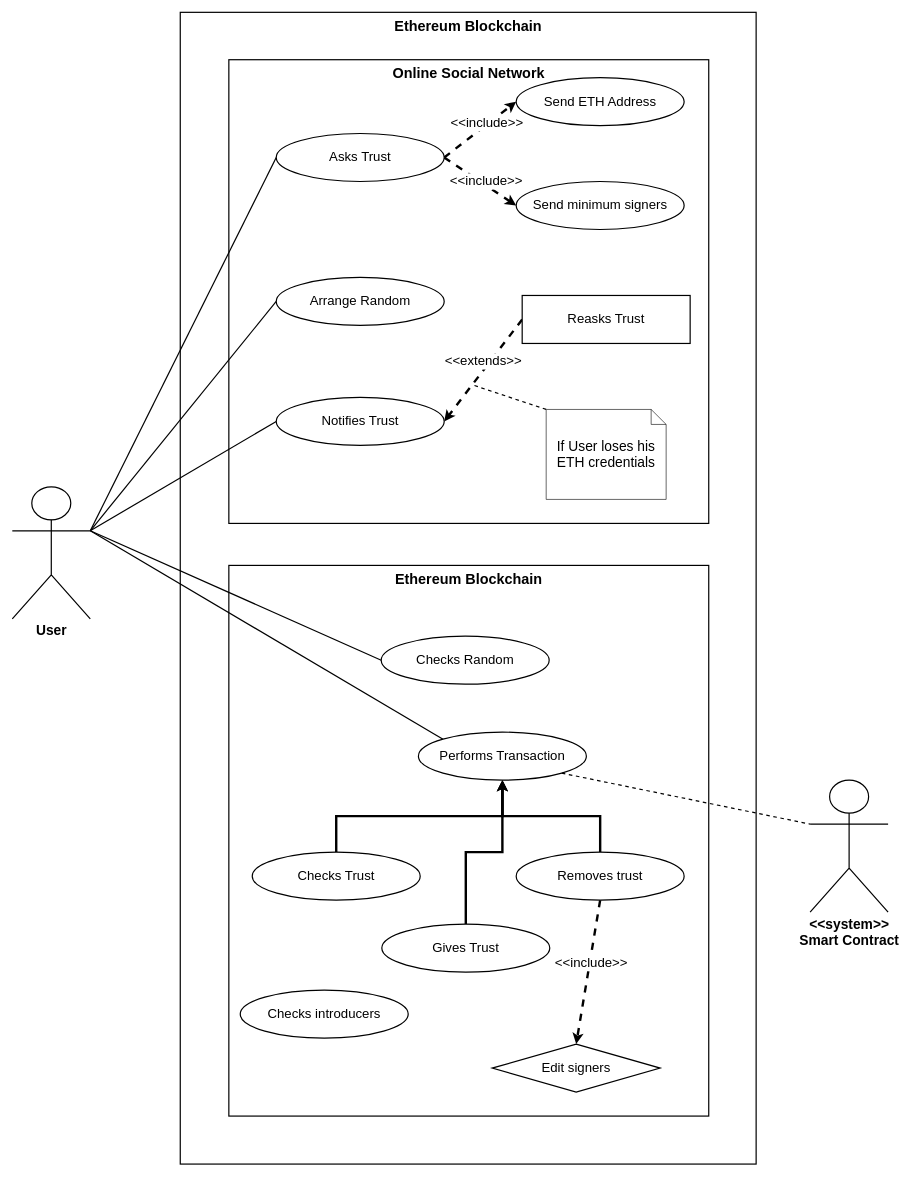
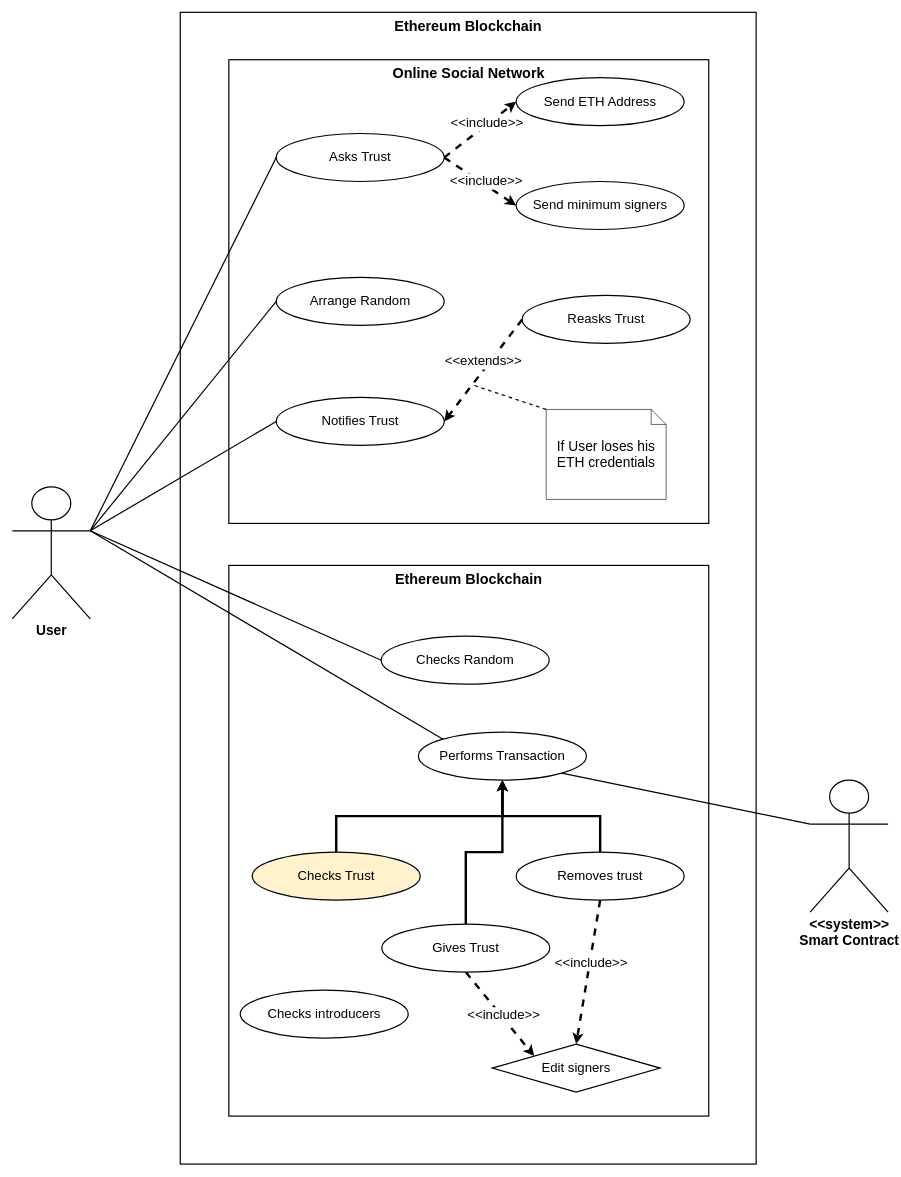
  <mxCell id="0" />
  <mxCell id="1" parent="0" />
  <mxCell id="2" value="&lt;h1 style=&quot;line-height: 0%;&quot;&gt;Online Social Network&lt;/h1&gt;" style="rounded=0;whiteSpace=wrap;html=1;fillColor=none;labelPosition=center;verticalLabelPosition=middle;align=center;verticalAlign=top;horizontal=1;labelBackgroundColor=none;strokeWidth=2;" vertex="1" parent="1"><mxGeometry x="381" y="99" width="800" height="773" as="geometry" /></mxCell>
  <mxCell id="3" value="&lt;h1 style=&quot;line-height: 0%;&quot;&gt;Ethereum Blockchain&lt;/h1&gt;" style="rounded=0;whiteSpace=wrap;html=1;fillColor=none;labelPosition=center;verticalLabelPosition=middle;align=center;verticalAlign=top;horizontal=1;labelBackgroundColor=none;strokeWidth=2;" vertex="1" parent="1"><mxGeometry x="300" y="20" width="960" height="1920" as="geometry" /></mxCell>
  <mxCell id="4" value="&lt;h1 style=&quot;line-height: 0%;&quot;&gt;Ethereum Blockchain&lt;/h1&gt;" style="rounded=0;whiteSpace=wrap;html=1;fillColor=none;labelPosition=center;verticalLabelPosition=middle;align=center;verticalAlign=top;horizontal=1;labelBackgroundColor=none;strokeWidth=2;" vertex="1" parent="1"><mxGeometry x="381" y="942" width="800" height="918" as="geometry" /></mxCell>
  <mxCell id="5" style="rounded=0;orthogonalLoop=1;jettySize=auto;html=1;exitX=1;exitY=0.333;exitDx=0;exitDy=0;exitPerimeter=0;entryX=0;entryY=0.5;entryDx=0;entryDy=0;strokeWidth=2;endArrow=none;endFill=0;" edge="1" parent="1" source="10" target="15"><mxGeometry relative="1" as="geometry" /></mxCell>
  <mxCell id="6" style="rounded=0;orthogonalLoop=1;jettySize=auto;html=1;exitX=1;exitY=0.333;exitDx=0;exitDy=0;exitPerimeter=0;strokeWidth=2;endArrow=none;endFill=0;entryX=0;entryY=0.5;entryDx=0;entryDy=0;" edge="1" parent="1" source="10" target="18"><mxGeometry relative="1" as="geometry" /></mxCell>
  <mxCell id="7" style="rounded=0;orthogonalLoop=1;jettySize=auto;html=1;exitX=1;exitY=0.333;exitDx=0;exitDy=0;exitPerimeter=0;entryX=0;entryY=0.5;entryDx=0;entryDy=0;endArrow=none;endFill=0;strokeWidth=2;" edge="1" parent="1" source="10" target="19"><mxGeometry relative="1" as="geometry" /></mxCell>
  <mxCell id="8" style="rounded=0;orthogonalLoop=1;jettySize=auto;html=1;exitX=1;exitY=0.333;exitDx=0;exitDy=0;exitPerimeter=0;entryX=0;entryY=0;entryDx=0;entryDy=0;strokeWidth=2;endArrow=none;endFill=0;" edge="1" parent="1" source="10" target="26"><mxGeometry relative="1" as="geometry" /></mxCell>
  <mxCell id="9" style="rounded=0;orthogonalLoop=1;jettySize=auto;html=1;exitX=1;exitY=0.333;exitDx=0;exitDy=0;exitPerimeter=0;entryX=0;entryY=0.5;entryDx=0;entryDy=0;strokeWidth=2;endArrow=none;endFill=0;" edge="1" parent="1" source="10" target="28"><mxGeometry relative="1" as="geometry" /></mxCell>
  <mxCell id="10" value="User" style="shape=umlActor;verticalLabelPosition=bottom;verticalAlign=top;html=1;align=center;strokeWidth=2;fontSize=23;fontStyle=1" vertex="1" parent="1"><mxGeometry x="20" y="811" width="130" height="220" as="geometry" /></mxCell>
  <mxCell id="11" style="rounded=0;orthogonalLoop=1;jettySize=auto;html=1;exitX=1;exitY=0.5;exitDx=0;exitDy=0;entryX=0;entryY=0.5;entryDx=0;entryDy=0;dashed=1;strokeWidth=4;" edge="1" parent="1" source="15" target="17"><mxGeometry relative="1" as="geometry" /></mxCell>
  <mxCell id="12" value="&amp;lt;&amp;lt;include&amp;gt;&amp;gt;" style="edgeLabel;html=1;align=center;verticalAlign=middle;resizable=0;points=[];fontSize=22;" vertex="1" connectable="0" parent="11"><mxGeometry x="-0.092" y="-4" relative="1" as="geometry"><mxPoint x="18" as="offset" /></mxGeometry></mxCell>
  <mxCell id="13" style="rounded=0;orthogonalLoop=1;jettySize=auto;html=1;exitX=1;exitY=0.5;exitDx=0;exitDy=0;entryX=0;entryY=0.5;entryDx=0;entryDy=0;dashed=1;strokeWidth=4;" edge="1" parent="1" source="15" target="16"><mxGeometry relative="1" as="geometry" /></mxCell>
  <mxCell id="14" value="&amp;lt;&amp;lt;include&amp;gt;&amp;gt;" style="edgeLabel;html=1;align=center;verticalAlign=middle;resizable=0;points=[];fontSize=22;" vertex="1" connectable="0" parent="13"><mxGeometry x="0.199" y="2" relative="1" as="geometry"><mxPoint as="offset" /></mxGeometry></mxCell>
  <mxCell id="15" value="&lt;font style=&quot;font-size: 22px;&quot;&gt;Asks Trust&lt;/font&gt;" style="ellipse;whiteSpace=wrap;html=1;strokeWidth=2;" vertex="1" parent="1"><mxGeometry x="460" y="222" width="280" height="80" as="geometry" /></mxCell>
  <mxCell id="16" value="&lt;font style=&quot;font-size: 22px;&quot;&gt;Send ETH Address&lt;/font&gt;" style="ellipse;whiteSpace=wrap;html=1;strokeWidth=2;" vertex="1" parent="1"><mxGeometry x="860" y="129" width="280" height="80" as="geometry" /></mxCell>
  <mxCell id="17" value="&lt;font style=&quot;font-size: 22px;&quot;&gt;Send minimum signers&lt;/font&gt;" style="ellipse;whiteSpace=wrap;html=1;strokeWidth=2;" vertex="1" parent="1"><mxGeometry x="860" y="302" width="280" height="80" as="geometry" /></mxCell>
  <mxCell id="18" value="&lt;font style=&quot;font-size: 22px;&quot;&gt;Arrange Random&lt;/font&gt;" style="ellipse;whiteSpace=wrap;html=1;strokeWidth=2;" vertex="1" parent="1"><mxGeometry x="460" y="462" width="280" height="80" as="geometry" /></mxCell>
  <mxCell id="19" value="&lt;font style=&quot;font-size: 22px;&quot;&gt;Notifies Trust&lt;/font&gt;" style="ellipse;whiteSpace=wrap;html=1;strokeWidth=2;" vertex="1" parent="1"><mxGeometry x="460" y="662" width="280" height="80" as="geometry" /></mxCell>
  <mxCell id="20" style="rounded=0;orthogonalLoop=1;jettySize=auto;html=1;exitX=0;exitY=0.5;exitDx=0;exitDy=0;strokeWidth=4;entryX=1;entryY=0.5;entryDx=0;entryDy=0;dashed=1;" edge="1" parent="1" source="22" target="19"><mxGeometry relative="1" as="geometry" /></mxCell>
  <mxCell id="21" value="&amp;lt;&amp;lt;extends&amp;gt;&amp;gt;" style="edgeLabel;html=1;align=center;verticalAlign=middle;resizable=0;points=[];fontSize=22;" vertex="1" connectable="0" parent="20"><mxGeometry x="0.029" y="2" relative="1" as="geometry"><mxPoint y="-19" as="offset" /></mxGeometry></mxCell>
- <mxCell id="22" value="&lt;font style=&quot;font-size: 22px;&quot;&gt;Reasks Trust&lt;/font&gt;" style="whiteSpace=wrap;html=1;strokeWidth=2;rounded=0;" vertex="1" parent="1"><mxGeometry x="870" y="492" width="280" height="80" as="geometry" /></mxCell>
+ <mxCell id="22" value="&lt;font style=&quot;font-size: 22px;&quot;&gt;Reasks Trust&lt;/font&gt;" style="ellipse;whiteSpace=wrap;html=1;strokeWidth=2;" vertex="1" parent="1"><mxGeometry x="870" y="492" width="280" height="80" as="geometry" /></mxCell>
  <mxCell id="23" style="rounded=0;orthogonalLoop=1;jettySize=auto;html=1;exitX=0;exitY=0;exitDx=0;exitDy=0;exitPerimeter=0;strokeWidth=2;dashed=1;endArrow=none;endFill=0;" edge="1" parent="1" source="24"><mxGeometry relative="1" as="geometry"><mxPoint x="790" y="642" as="targetPoint" /></mxGeometry></mxCell>
  <mxCell id="24" value="If User loses&lt;font style=&quot;font-size: 23px;&quot;&gt;&amp;nbsp;his ETH credentials&lt;/font&gt;" style="shape=note2;boundedLbl=1;whiteSpace=wrap;html=1;size=25;verticalAlign=middle;align=center;fontSize=23;" vertex="1" parent="1"><mxGeometry x="910" y="682" width="200" height="150" as="geometry" /></mxCell>
  <mxCell id="25" value="&amp;lt;&amp;lt;system&amp;gt;&amp;gt;&lt;br&gt;Smart Contract" style="shape=umlActor;verticalLabelPosition=bottom;verticalAlign=top;html=1;align=center;strokeWidth=2;fontSize=23;fontStyle=1;" vertex="1" parent="1"><mxGeometry x="1350" y="1300" width="130" height="220" as="geometry" /></mxCell>
  <mxCell id="26" value="&lt;font style=&quot;font-size: 22px;&quot;&gt;Performs Transaction&lt;/font&gt;" style="ellipse;whiteSpace=wrap;html=1;strokeWidth=2;" vertex="1" parent="1"><mxGeometry x="697" y="1220" width="280" height="80" as="geometry" /></mxCell>
- <mxCell id="27" style="rounded=0;orthogonalLoop=1;jettySize=auto;html=1;exitX=1;exitY=1;exitDx=0;exitDy=0;entryX=0;entryY=0.333;entryDx=0;entryDy=0;entryPerimeter=0;strokeWidth=2;endArrow=none;endFill=0;dashed=1;" edge="1" parent="1" source="26" target="25"><mxGeometry relative="1" as="geometry" /></mxCell>
+ <mxCell id="27" style="rounded=0;orthogonalLoop=1;jettySize=auto;html=1;exitX=1;exitY=1;exitDx=0;exitDy=0;entryX=0;entryY=0.333;entryDx=0;entryDy=0;entryPerimeter=0;strokeWidth=2;endArrow=none;endFill=0;" edge="1" parent="1" source="26" target="25"><mxGeometry relative="1" as="geometry" /></mxCell>
  <mxCell id="28" value="&lt;span style=&quot;font-size: 22px;&quot;&gt;Checks Random&lt;/span&gt;" style="ellipse;whiteSpace=wrap;html=1;strokeWidth=2;" vertex="1" parent="1"><mxGeometry x="635" y="1060" width="280" height="80" as="geometry" /></mxCell>
  <mxCell id="29" style="edgeStyle=orthogonalEdgeStyle;rounded=0;orthogonalLoop=1;jettySize=auto;html=1;exitX=0.5;exitY=0;exitDx=0;exitDy=0;entryX=0.5;entryY=1;entryDx=0;entryDy=0;strokeWidth=4;" edge="1" parent="1" source="30" target="26"><mxGeometry relative="1" as="geometry" /></mxCell>
- <mxCell id="30" value="&lt;font style=&quot;font-size: 22px;&quot;&gt;Checks Trust&lt;/font&gt;" style="ellipse;whiteSpace=wrap;html=1;strokeWidth=2;" vertex="1" parent="1"><mxGeometry x="420" y="1420" width="280" height="80" as="geometry" /></mxCell>
+ <mxCell id="30" value="&lt;font style=&quot;font-size: 22px;&quot;&gt;Checks Trust&lt;/font&gt;" style="ellipse;whiteSpace=wrap;html=1;strokeWidth=2;fillColor=#fff2cc;" vertex="1" parent="1"><mxGeometry x="420" y="1420" width="280" height="80" as="geometry" /></mxCell>
  <mxCell id="31" style="edgeStyle=orthogonalEdgeStyle;rounded=0;orthogonalLoop=1;jettySize=auto;html=1;exitX=0.5;exitY=0;exitDx=0;exitDy=0;entryX=0.5;entryY=1;entryDx=0;entryDy=0;strokeWidth=4;" edge="1" parent="1" source="34" target="26"><mxGeometry relative="1" as="geometry" /></mxCell>
  <mxCell id="32" style="rounded=0;orthogonalLoop=1;jettySize=auto;html=1;exitX=0.5;exitY=1;exitDx=0;exitDy=0;entryX=0.5;entryY=0;entryDx=0;entryDy=0;dashed=1;strokeWidth=4;" edge="1" parent="1" source="34" target="40"><mxGeometry relative="1" as="geometry" /></mxCell>
  <mxCell id="33" value="&amp;lt;&amp;lt;include&amp;gt;&amp;gt;" style="edgeLabel;html=1;align=center;verticalAlign=middle;resizable=0;points=[];fontSize=22;" vertex="1" connectable="0" parent="32"><mxGeometry x="-0.119" y="2" relative="1" as="geometry"><mxPoint y="-1" as="offset" /></mxGeometry></mxCell>
  <mxCell id="34" value="&lt;font style=&quot;font-size: 22px;&quot;&gt;Removes trust&lt;/font&gt;" style="ellipse;whiteSpace=wrap;html=1;strokeWidth=2;" vertex="1" parent="1"><mxGeometry x="860" y="1420" width="280" height="80" as="geometry" /></mxCell>
  <mxCell id="35" value="&lt;font style=&quot;font-size: 22px;&quot;&gt;Checks introducers&lt;/font&gt;" style="ellipse;whiteSpace=wrap;html=1;strokeWidth=2;" vertex="1" parent="1"><mxGeometry x="400" y="1650" width="280" height="80" as="geometry" /></mxCell>
  <mxCell id="36" style="edgeStyle=orthogonalEdgeStyle;rounded=0;orthogonalLoop=1;jettySize=auto;html=1;exitX=0.5;exitY=0;exitDx=0;exitDy=0;entryX=0.5;entryY=1;entryDx=0;entryDy=0;strokeWidth=4;" edge="1" parent="1" source="39" target="26"><mxGeometry relative="1" as="geometry" /></mxCell>
+ <mxCell id="37" style="rounded=0;orthogonalLoop=1;jettySize=auto;html=1;exitX=0.5;exitY=1;exitDx=0;exitDy=0;entryX=0;entryY=0;entryDx=0;entryDy=0;dashed=1;strokeWidth=4;" edge="1" parent="1" source="39" target="40"><mxGeometry relative="1" as="geometry" /></mxCell>
+ <mxCell id="38" value="&amp;lt;&amp;lt;include&amp;gt;&amp;gt;" style="edgeLabel;html=1;align=center;verticalAlign=middle;resizable=0;points=[];fontSize=22;" vertex="1" connectable="0" parent="37"><mxGeometry x="0.061" y="3" relative="1" as="geometry"><mxPoint y="-1" as="offset" /></mxGeometry></mxCell>
  <mxCell id="39" value="&lt;span style=&quot;font-size: 22px;&quot;&gt;Gives Trust&lt;/span&gt;" style="ellipse;whiteSpace=wrap;html=1;strokeWidth=2;" vertex="1" parent="1"><mxGeometry x="636" y="1540" width="280" height="80" as="geometry" /></mxCell>
  <mxCell id="40" value="&lt;font style=&quot;font-size: 22px;&quot;&gt;Edit signers&lt;/font&gt;" style="rhombus;whiteSpace=wrap;html=1;strokeWidth=2;" vertex="1" parent="1"><mxGeometry x="820" y="1740" width="280" height="80" as="geometry" /></mxCell>
